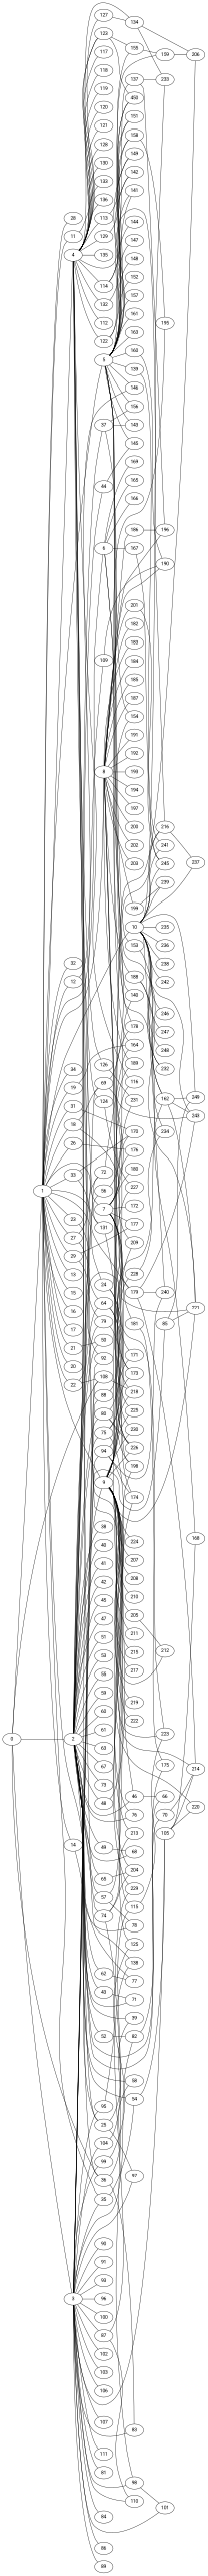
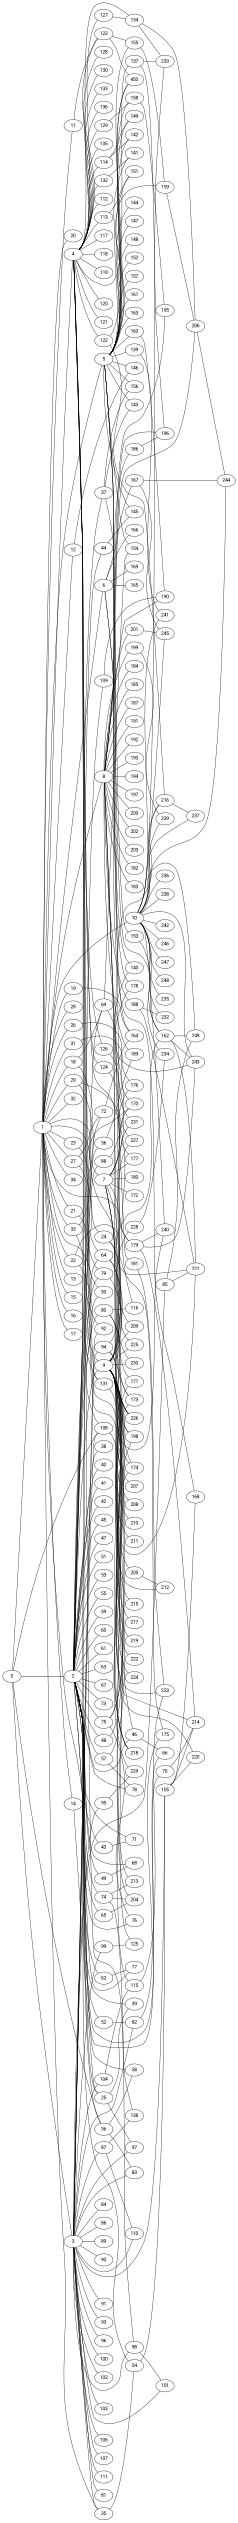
  graph {
    fontname=Roboto
    rankdir=LR
    node [fontname=Roboto]
    edge [fontname=Roboto]
    0
    1
    2
    3
    108
    36
    4
    5
    6
    7
    8
    9
    10
    11
    12
    13
    14
    15
    16
    17
    18
    19
    20
    21
    22
    23
    24
    25
    26
    27
    28
    29
    31
    32
    33
    34
    35
    179
    37
    38
    39
    40
    41
    42
    43
    44
    45
    46
    47
    48
    49
    50
    51
    52
    53
    54
    55
    56
    57
    58
    59
    60
    61
    62
    63
    64
    65
    66
    67
    68
    69
    70
    71
    72
    73
    74
    75
    76
    77
    78
    79
    80
    81
    82
    83
    84
    85
    86
    87
    88
    89
    90
    91
    92
    93
    94
    95
    96
    97
    98
    99
    100
    101
    102
    103
    104
    105
    106
    107
    109
    110
    111
    218
    128
    130
    131
    132
    133
    134
    129
    136
    137
    138
    135
    112
    113
    114
    115
    116
    117
    118
    119
    120
    121
    122
    123
    124
    125
    126
    127
    139
    140
    141
    142
    143
    144
    145
    146
    147
    148
    149
    n152 [label=450]
    151
    152
    153
    154
    155
    156
    157
    158
    159
    160
    161
    162
    163
    164
    165
    166
    167
    168
    169
    170
    171
    172
    173
    174
    175
    176
    177
    178
    180
    181
    182
    183
    184
    185
    186
    187
    188
    189
    190
    191
    192
    193
    194
    195
    196
    197
    198
    199
    200
    201
    202
    203
    204
    205
    206
    207
    208
    209
    210
    211
    212
    213
    214
    215
    216
    217
    219
    220
    221
    222
    223
    224
    225
    226
    227
    228
    229
    230
    231
    232
    233
    234
    235
    236
    237
    238
    239
    240
    241
    242
    243
+   244
    245
    246
    247
    248
    249
    0 -- 1
    0 -- 2
    0 -- 3
    0 -- 108
    0 -- 36
    1 -- 4
    1 -- 5
    1 -- 6
    1 -- 7
    1 -- 8
    1 -- 9
    1 -- 10
    1 -- 11
    1 -- 12
    1 -- 13
    1 -- 14
    1 -- 15
    1 -- 16
    1 -- 17
    1 -- 18
    1 -- 19
    1 -- 20
    1 -- 21
    1 -- 22
    1 -- 23
    1 -- 24
    1 -- 25
    1 -- 26
    1 -- 27
    1 -- 28
    1 -- 29
    1 -- 31
    1 -- 32
    1 -- 33
    1 -- 34
    1 -- 35
    1 -- 179
    2 -- 36
    2 -- 9
    2 -- 37
    2 -- 38
    2 -- 39
    2 -- 40
    2 -- 41
    2 -- 42
    2 -- 43
    2 -- 44
    2 -- 45
    2 -- 46
    2 -- 47
    2 -- 48
    2 -- 49
    2 -- 50
    2 -- 51
    2 -- 52
    2 -- 53
    2 -- 54
    2 -- 55
    2 -- 56
    2 -- 57
    2 -- 58
    2 -- 59
    2 -- 60
    2 -- 61
    2 -- 62
    2 -- 63
    2 -- 64
    2 -- 65
    2 -- 66
    2 -- 67
    2 -- 68
    2 -- 69
    2 -- 70
    2 -- 71
    2 -- 72
    2 -- 73
    2 -- 74
    2 -- 75
    2 -- 76
    2 -- 77
    2 -- 78
    2 -- 79
    2 -- 80
    3 -- 108
    3 -- 35
    3 -- 81
    3 -- 82
    3 -- 83
    3 -- 84
    3 -- 85
    3 -- 86
    3 -- 87
    3 -- 88
    3 -- 89
    3 -- 90
    3 -- 91
    3 -- 92
    3 -- 93
    3 -- 94
    3 -- 95
    3 -- 96
    3 -- 97
    3 -- 98
    3 -- 99
    3 -- 100
    3 -- 101
    3 -- 102
    3 -- 103
    3 -- 104
    3 -- 105
    3 -- 106
    3 -- 107
    3 -- 109
    3 -- 110
    3 -- 111
    108 -- 218
    36 -- 58
    36 -- 83
    4 -- 128
    4 -- 130
    4 -- 131
    4 -- 132
    4 -- 133
    4 -- 134
    4 -- 129
    4 -- 136
    4 -- 137
    4 -- 138
    4 -- 135
    4 -- 112
    4 -- 113
    4 -- 114
    4 -- 115
    4 -- 116
    4 -- 117
    4 -- 118
    4 -- 119
    4 -- 120
    4 -- 121
    4 -- 122
    4 -- 123
    4 -- 124
    4 -- 125
    4 -- 126
    4 -- 127
    5 -- 139
    5 -- 140
    5 -- 141
    5 -- 142
    5 -- 143
    5 -- 144
    5 -- 145
    5 -- 146
    5 -- 147
    5 -- 148
    5 -- 149
    5 -- n152
    5 -- 151
    5 -- 152
    5 -- 153
    5 -- 154
    5 -- 155
    5 -- 156
    5 -- 157
    5 -- 158
    5 -- 159
    5 -- 160
    5 -- 161
    5 -- 162
    5 -- 163
    6 -- 164
    6 -- 165
    6 -- 166
    6 -- 167
    6 -- 168
    6 -- 169
    7 -- 179
    7 -- 170
    7 -- 171
    7 -- 172
    7 -- 173
    7 -- 174
    7 -- 175
    7 -- 176
    7 -- 177
    7 -- 178
    7 -- 180
    8 -- 46
    8 -- 181
    8 -- 182
    8 -- 183
    8 -- 184
    8 -- 185
    8 -- 186
    8 -- 187
    8 -- 188
    8 -- 189
    8 -- 190
    8 -- 191
    8 -- 192
    8 -- 193
    8 -- 194
    8 -- 195
    8 -- 196
    8 -- 197
    8 -- 198
    8 -- 199
    8 -- 200
    8 -- 201
    8 -- 202
    8 -- 203
    9 -- 218
    9 -- 204
    9 -- 205
    9 -- 206
    9 -- 207
    9 -- 208
    9 -- 209
    9 -- 210
    9 -- 211
    9 -- 212
    9 -- 213
    9 -- 214
    9 -- 215
    9 -- 216
    9 -- 217
    9 -- 219
    9 -- 220
    9 -- 221
    9 -- 222
    9 -- 223
    9 -- 224
    9 -- 225
    9 -- 226
    9 -- 227
    9 -- 228
    9 -- 229
    9 -- 230
    9 -- 231
    10 -- 216
    10 -- 232
    10 -- 233
    10 -- 234
    10 -- 235
    10 -- 236
    10 -- 237
    10 -- 238
    10 -- 239
    10 -- 240
    10 -- 241
    10 -- 242
    10 -- 243
+   10 -- 244
    10 -- 245
    10 -- 246
    10 -- 247
    10 -- 248
    10 -- 249
    11 -- 123
    12 -- 146
    14 -- 25
    18 -- 69
    18 -- 209
    19 -- 164
    21 -- 50
    22 -- 108
    22 -- 221
    23 -- 64
    24 -- 225
    24 -- 230
    25 -- 39
    25 -- 97
    26 -- 176
    27 -- 72
    27 -- 92
    29 -- 79
    29 -- 177
    31 -- 170
    33 -- 131
    33 -- 170
    35 -- 54
    179 -- 214
    179 -- 240
    179 -- 243
    37 -- 143
    37 -- 156
    37 -- 178
    43 -- 71
    44 -- 145
    46 -- 66
    48 -- 174
    49 -- 68
    52 -- 82
    54 -- 105
    56 -- 189
    57 -- 78
    57 -- 198
    62 -- 77
    64 -- 173
    64 -- 226
    65 -- 204
    69 -- 154
    69 -- 243
    70 -- 214
    72 -- 164
    74 -- 98
    74 -- 204
    74 -- 213
    75 -- 76
    75 -- 171
    75 -- 173
    79 -- 226
    80 -- 116
    80 -- 198
    80 -- 226
    82 -- 175
    85 -- 221
    85 -- 249
    87 -- 110
    87 -- 138
    88 -- 140
    94 -- 162
    94 -- 174
    94 -- 240
    95 -- 229
    98 -- 101
    99 -- 125
    104 -- 115
    105 -- 168
    105 -- 214
    105 -- 220
    109 -- 190
    131 -- 218
    132 -- 141
    134 -- 206
    134 -- 233
    129 -- 158
    137 -- 196
    137 -- 233
    113 -- 151
    114 -- 142
    114 -- 149
    115 -- 223
    122 -- n152
    122 -- 216
    123 -- n152
    123 -- 155
    124 -- 227
    126 -- 231
    127 -- 134
    139 -- 241
    153 -- 162
    155 -- 159
    158 -- 195
    159 -- 206
    160 -- 190
    162 -- 221
    162 -- 243
    162 -- 249
+   167 -- 244
    167 -- 245
    181 -- 223
    186 -- 196
    188 -- 221
    188 -- 232
    199 -- 239
    201 -- 245
    205 -- 212
+   206 -- 244
    216 -- 237
    228 -- 234
  }
